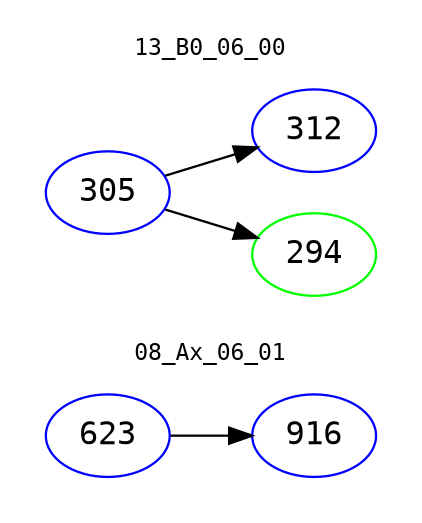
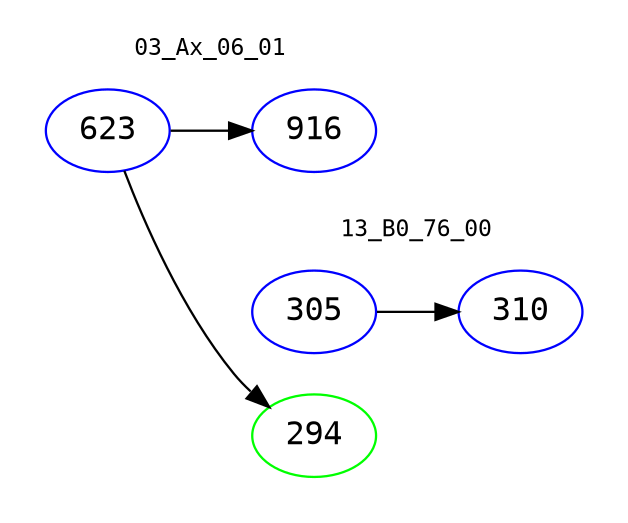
  digraph {
    fontname="DejaVu Sans Mono"
    rankdir=LR
    node [color=blue fontname="DejaVu Sans Mono"]
    edge [color=black fontname="DejaVu Sans Mono"]
    n1 [label=623]
    n2 [label=916]
    n3 [label=305]
    n4 [color=green label=294]
-   n5 [label=312]
+   n5 [label=310]
    subgraph cluster_1 {
      color=white
      fontsize=10
-     label="08_Ax_06_01"
+     label="03_Ax_06_01"
      n1
      n2
    }
    subgraph cluster_2 {
      color=white
      fontsize=10
-     label="13_B0_06_00"
+     label="13_B0_76_00"
      n3
      n4
      n5
    }
    n1 -> n2
-   n3 -> n4
+   n1 -> n4
    n3 -> n5
  }
